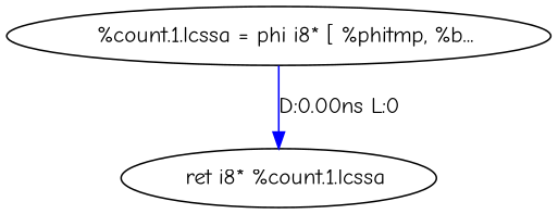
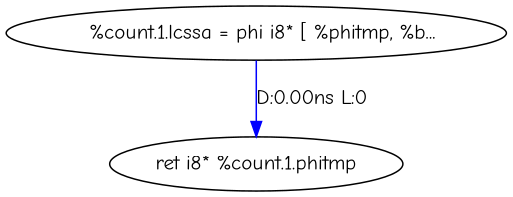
  digraph {
    fontname="Comic Neue"
    node [fontname="Comic Neue"]
-   n1 [label="  ret i8* %count.1.lcssa"]
+   n1 [label="ret i8* %count.1.phitmp"]
    n2 [label="  %count.1.lcssa = phi i8* [ %phitmp, %b..."]
    n2 -> n1 [color=blue label="D:0.00ns L:0" fontname="Comic Neue"]
  }
